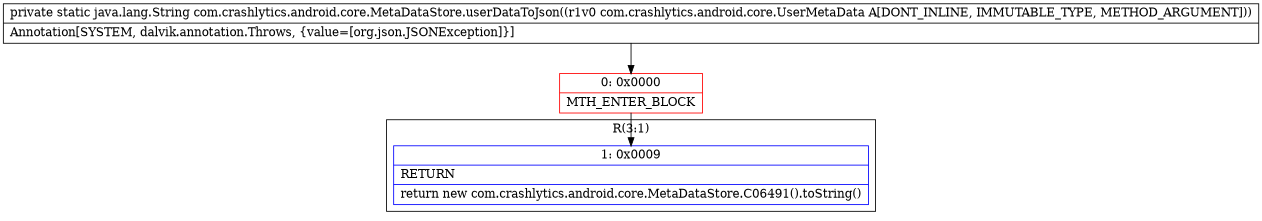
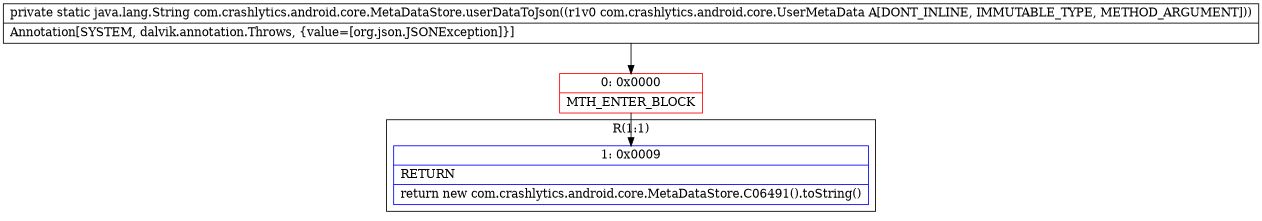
  digraph {
    node [shape=record]
    n1 [color=blue label="{1\:\ 0x0009|RETURN\l|return new com.crashlytics.android.core.MetaDataStore.C06491().toString()\l}"]
    n2 [color=red label="{0\:\ 0x0000|MTH_ENTER_BLOCK\l}"]
    n3 [label="{private static java.lang.String com.crashlytics.android.core.MetaDataStore.userDataToJson((r1v0 com.crashlytics.android.core.UserMetaData A[DONT_INLINE, IMMUTABLE_TYPE, METHOD_ARGUMENT]))  | Annotation[SYSTEM, dalvik.annotation.Throws, \{value=[org.json.JSONException]\}]\l}"]
    subgraph cluster_1 {
-     label="R(3:1)"
+     label="R(1:1)"
      n1
    }
    n2 -> n1
    n3 -> n2
  }
